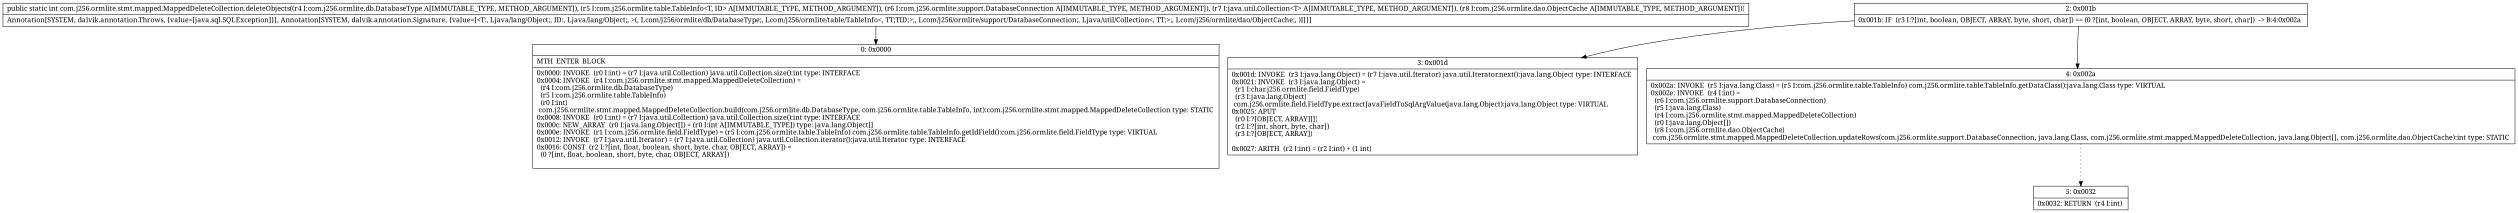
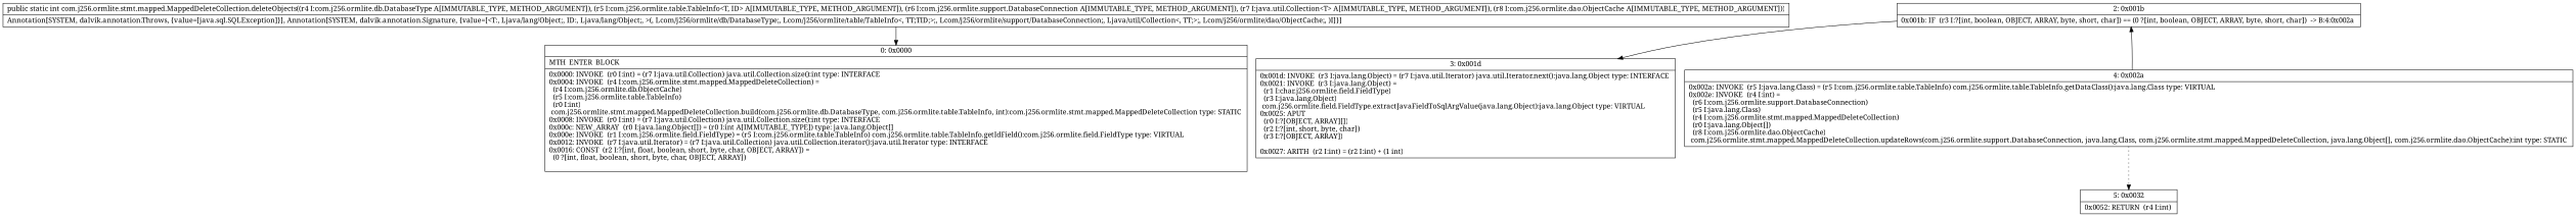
  digraph {
    fontname="Noto Serif"
    node [fontname="Noto Serif" shape=record]
    edge [fontname="Noto Serif" style=solid]
-   n1 [label="{0\:\ 0x0000|MTH_ENTER_BLOCK\l|0x0000: INVOKE  (r0 I:int) = (r7 I:java.util.Collection) java.util.Collection.size():int type: INTERFACE \l0x0004: INVOKE  (r4 I:com.j256.ormlite.stmt.mapped.MappedDeleteCollection) = \l  (r4 I:com.j256.ormlite.db.DatabaseType)\l  (r5 I:com.j256.ormlite.table.TableInfo)\l  (r0 I:int)\l com.j256.ormlite.stmt.mapped.MappedDeleteCollection.build(com.j256.ormlite.db.DatabaseType, com.j256.ormlite.table.TableInfo, int):com.j256.ormlite.stmt.mapped.MappedDeleteCollection type: STATIC \l0x0008: INVOKE  (r0 I:int) = (r7 I:java.util.Collection) java.util.Collection.size():int type: INTERFACE \l0x000c: NEW_ARRAY  (r0 I:java.lang.Object[]) = (r0 I:int A[IMMUTABLE_TYPE]) type: java.lang.Object[] \l0x000e: INVOKE  (r1 I:com.j256.ormlite.field.FieldType) = (r5 I:com.j256.ormlite.table.TableInfo) com.j256.ormlite.table.TableInfo.getIdField():com.j256.ormlite.field.FieldType type: VIRTUAL \l0x0012: INVOKE  (r7 I:java.util.Iterator) = (r7 I:java.util.Collection) java.util.Collection.iterator():java.util.Iterator type: INTERFACE \l0x0016: CONST  (r2 I:?[int, float, boolean, short, byte, char, OBJECT, ARRAY]) = \l  (0 ?[int, float, boolean, short, byte, char, OBJECT, ARRAY])\l \l}"]
+   n1 [label="{0\:\ 0x0000|MTH_ENTER_BLOCK\l|0x0000: INVOKE  (r0 I:int) = (r7 I:java.util.Collection) java.util.Collection.size():int type: INTERFACE \l0x0004: INVOKE  (r4 I:com.j256.ormlite.stmt.mapped.MappedDeleteCollection) = \l  (r4 I:com.j256.ormlite.db.ObjectCache)\l  (r5 I:com.j256.ormlite.table.TableInfo)\l  (r0 I:int)\l com.j256.ormlite.stmt.mapped.MappedDeleteCollection.build(com.j256.ormlite.db.DatabaseType, com.j256.ormlite.table.TableInfo, int):com.j256.ormlite.stmt.mapped.MappedDeleteCollection type: STATIC \l0x0008: INVOKE  (r0 I:int) = (r7 I:java.util.Collection) java.util.Collection.size():int type: INTERFACE \l0x000c: NEW_ARRAY  (r0 I:java.lang.Object[]) = (r0 I:int A[IMMUTABLE_TYPE]) type: java.lang.Object[] \l0x000e: INVOKE  (r1 I:com.j256.ormlite.field.FieldType) = (r5 I:com.j256.ormlite.table.TableInfo) com.j256.ormlite.table.TableInfo.getIdField():com.j256.ormlite.field.FieldType type: VIRTUAL \l0x0012: INVOKE  (r7 I:java.util.Iterator) = (r7 I:java.util.Collection) java.util.Collection.iterator():java.util.Iterator type: INTERFACE \l0x0016: CONST  (r2 I:?[int, float, boolean, short, byte, char, OBJECT, ARRAY]) = \l  (0 ?[int, float, boolean, short, byte, char, OBJECT, ARRAY])\l \l}"]
    n2 [label="{2\:\ 0x001b|0x001b: IF  (r3 I:?[int, boolean, OBJECT, ARRAY, byte, short, char]) == (0 ?[int, boolean, OBJECT, ARRAY, byte, short, char])  \-\> B:4:0x002a \l}"]
    n3 [label="{3\:\ 0x001d|0x001d: INVOKE  (r3 I:java.lang.Object) = (r7 I:java.util.Iterator) java.util.Iterator.next():java.lang.Object type: INTERFACE \l0x0021: INVOKE  (r3 I:java.lang.Object) = \l  (r1 I:char.j256.ormlite.field.FieldType)\l  (r3 I:java.lang.Object)\l com.j256.ormlite.field.FieldType.extractJavaFieldToSqlArgValue(java.lang.Object):java.lang.Object type: VIRTUAL \l0x0025: APUT  \l  (r0 I:?[OBJECT, ARRAY][])\l  (r2 I:?[int, short, byte, char])\l  (r3 I:?[OBJECT, ARRAY])\l \l0x0027: ARITH  (r2 I:int) = (r2 I:int) + (1 int) \l}"]
    n4 [label="{4\:\ 0x002a|0x002a: INVOKE  (r5 I:java.lang.Class) = (r5 I:com.j256.ormlite.table.TableInfo) com.j256.ormlite.table.TableInfo.getDataClass():java.lang.Class type: VIRTUAL \l0x002e: INVOKE  (r4 I:int) = \l  (r6 I:com.j256.ormlite.support.DatabaseConnection)\l  (r5 I:java.lang.Class)\l  (r4 I:com.j256.ormlite.stmt.mapped.MappedDeleteCollection)\l  (r0 I:java.lang.Object[])\l  (r8 I:com.j256.ormlite.dao.ObjectCache)\l com.j256.ormlite.stmt.mapped.MappedDeleteCollection.updateRows(com.j256.ormlite.support.DatabaseConnection, java.lang.Class, com.j256.ormlite.stmt.mapped.MappedDeleteCollection, java.lang.Object[], com.j256.ormlite.dao.ObjectCache):int type: STATIC \l}"]
-   n5 [label="{5\:\ 0x0032|0x0032: RETURN  (r4 I:int) \l}"]
+   n5 [label="{5\:\ 0x0032|0x0052: RETURN  (r4 I:int) \l}"]
    n6 [label="{public static int com.j256.ormlite.stmt.mapped.MappedDeleteCollection.deleteObjects((r4 I:com.j256.ormlite.db.DatabaseType A[IMMUTABLE_TYPE, METHOD_ARGUMENT]), (r5 I:com.j256.ormlite.table.TableInfo\<T, ID\> A[IMMUTABLE_TYPE, METHOD_ARGUMENT]), (r6 I:com.j256.ormlite.support.DatabaseConnection A[IMMUTABLE_TYPE, METHOD_ARGUMENT]), (r7 I:java.util.Collection\<T\> A[IMMUTABLE_TYPE, METHOD_ARGUMENT]), (r8 I:com.j256.ormlite.dao.ObjectCache A[IMMUTABLE_TYPE, METHOD_ARGUMENT]))  | Annotation[SYSTEM, dalvik.annotation.Throws, \{value=[java.sql.SQLException]\}], Annotation[SYSTEM, dalvik.annotation.Signature, \{value=[\<T:, Ljava\/lang\/Object;, ID:, Ljava\/lang\/Object;, \>(, Lcom\/j256\/ormlite\/db\/DatabaseType;, Lcom\/j256\/ormlite\/table\/TableInfo\<, TT;TID;\>;, Lcom\/j256\/ormlite\/support\/DatabaseConnection;, Ljava\/util\/Collection\<, TT;\>;, Lcom\/j256\/ormlite\/dao\/ObjectCache;, )I]\}]\l}"]
    n2 -> n3
-   n2 -> n4
+   n4 -> n2
    n4 -> n5 [style=dotted]
    n6 -> n1
  }
